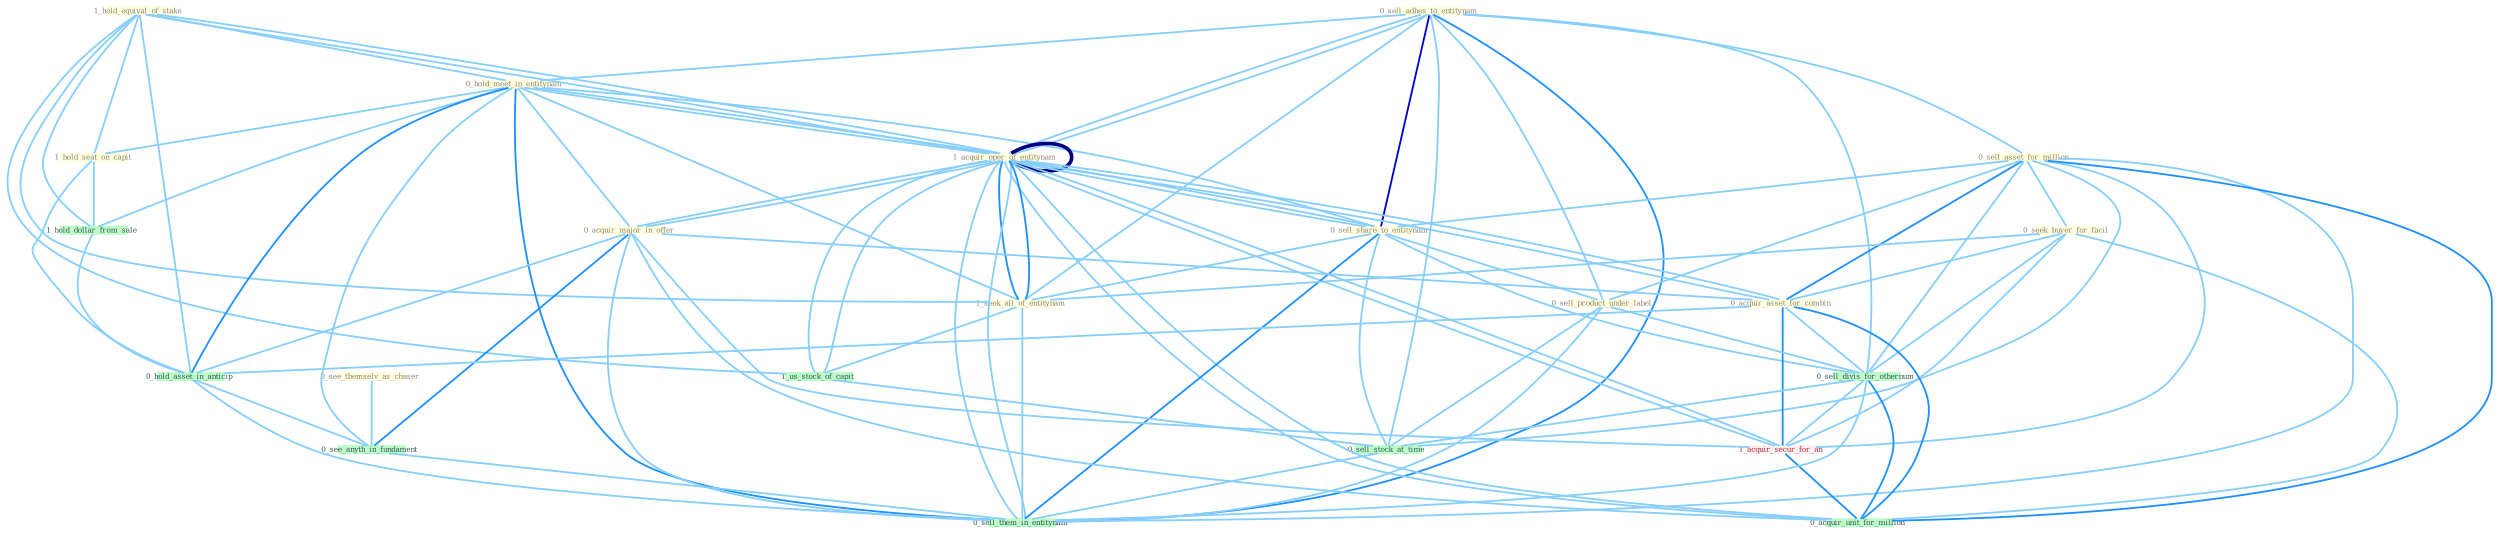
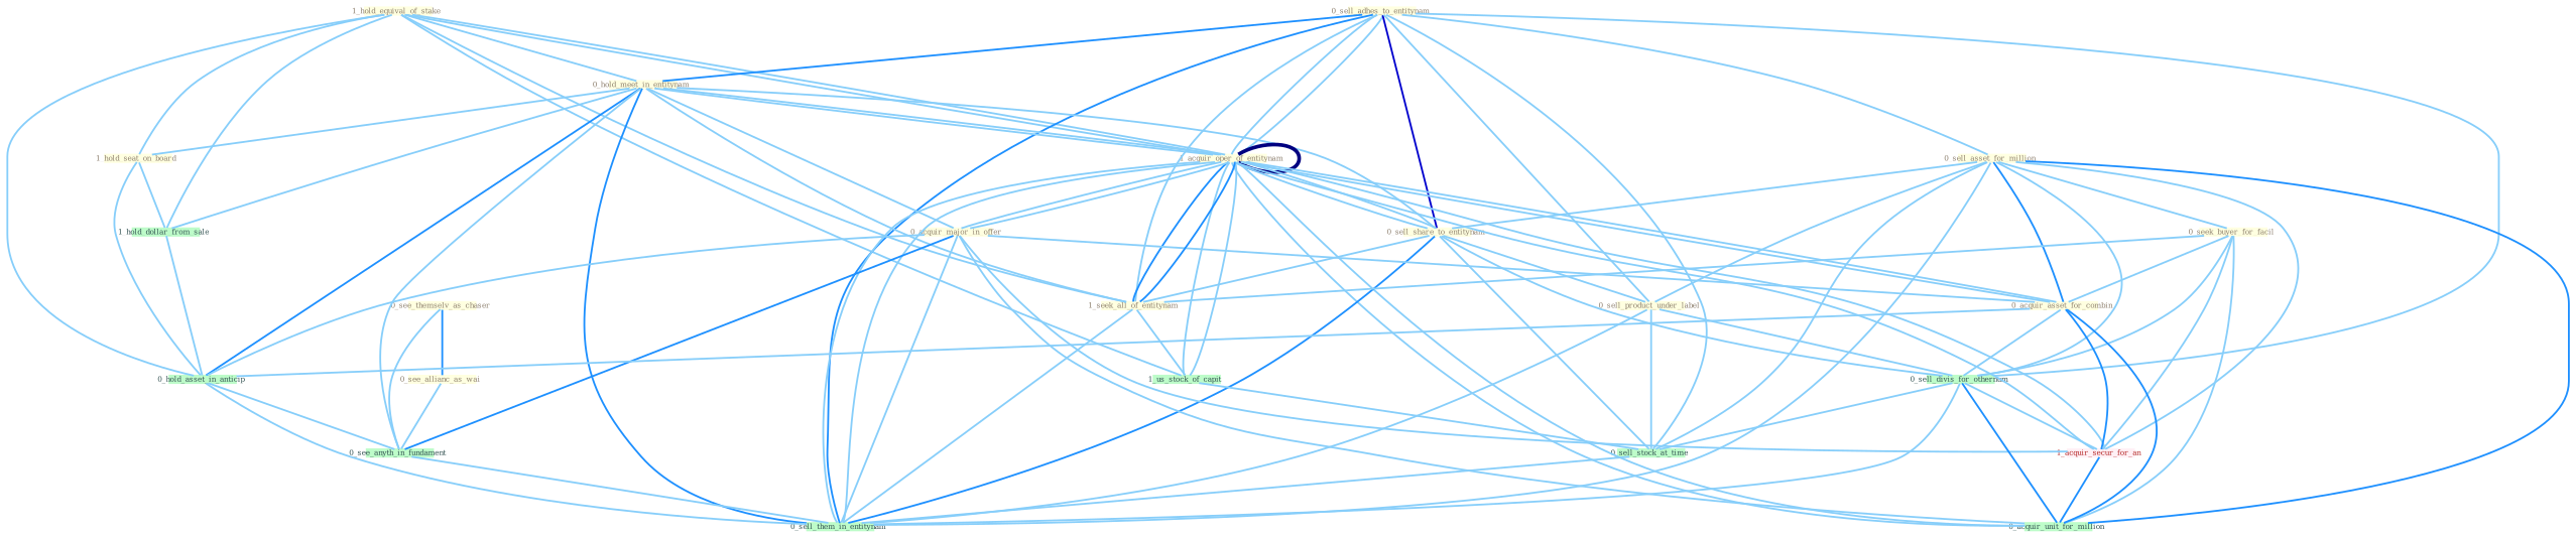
  graph {
    node [color="#ffffe0" fixedsize=true fontcolor="#8b7d6b" fontsize=4 shape=polygon style=filled]
    edge [color="#87cefa" w=1]
    "1_hold_equival_of_stake " [height=.06 width=.5]
    "0_sell_adhes_to_entitynam " [height=.06 width=.5]
    "0_sell_asset_for_million " [height=.06 width=.5]
    "0_see_themselv_as_chaser " [height=.06 width=.5]
    "0_hold_meet_in_entitynam " [height=.06 width=.5]
    "1_acquir_oper_of_entitynam " [height=.06 width=.5]
    "0_sell_share_to_entitynam " [height=.06 width=.5]
-   "1_hold_seat_on_board " [height=.06 width=.5 label="1_hold_seat_on_capit"]
+   "1_hold_seat_on_board " [height=.06 width=.5]
    "0_acquir_major_in_offer " [height=.06 width=.5]
    "0_seek_buyer_for_facil " [height=.06 width=.5]
    "1_seek_all_of_entitynam " [height=.06 width=.5]
    "0_acquir_asset_for_combin " [height=.06 width=.5]
+   "0_see_allianc_as_wai " [height=.06 width=.5]
    "0_sell_product_under_label " [height=.06 width=.5]
    "1_acquir_secur_for_an " [color="#fff0f5" fontcolor="#b22222" height=.06 width=.5]
    "1_us_stock_of_capit " [color="#BDFCC9" fontcolor="#2f4f4f" height=.06 width=.5]
    "1_hold_dollar_from_sale " [color="#BDFCC9" fontcolor="#2f4f4f" height=.06 width=.5]
    "0_hold_asset_in_anticip " [color="#BDFCC9" fontcolor="#2f4f4f" height=.06 width=.5]
    "0_sell_divis_for_othernum " [color="#BDFCC9" fontcolor="#2f4f4f" height=.06 width=.5]
    "0_sell_stock_at_time " [color="#BDFCC9" fontcolor="#2f4f4f" height=.06 width=.5]
    "0_sell_them_in_entitynam " [color="#BDFCC9" fontcolor="#2f4f4f" height=.06 width=.5]
    "0_acquir_unit_for_million " [color="#BDFCC9" fontcolor="#2f4f4f" height=.06 width=.5]
    "0_see_anyth_in_fundament " [color="#BDFCC9" fontcolor="#2f4f4f" height=.06 width=.5]
    subgraph sub_1 {
      "1_hold_equival_of_stake "
      "0_sell_adhes_to_entitynam "
      "0_sell_asset_for_million "
      "0_see_themselv_as_chaser "
      "0_hold_meet_in_entitynam "
      "1_acquir_oper_of_entitynam "
      "0_sell_share_to_entitynam "
      "1_hold_seat_on_board "
      "0_acquir_major_in_offer "
      "0_seek_buyer_for_facil "
      "1_seek_all_of_entitynam "
      "0_acquir_asset_for_combin "
+     "0_see_allianc_as_wai "
      "0_sell_product_under_label "
    }
    subgraph sub_2 {
      "1_acquir_secur_for_an "
    }
    "1_hold_equival_of_stake " -- "0_hold_meet_in_entitynam "
    "1_hold_equival_of_stake " -- "1_acquir_oper_of_entitynam "
    "1_hold_equival_of_stake " -- "1_acquir_oper_of_entitynam "
    "1_hold_equival_of_stake " -- "1_hold_seat_on_board "
    "1_hold_equival_of_stake " -- "1_seek_all_of_entitynam "
    "1_hold_equival_of_stake " -- "1_us_stock_of_capit "
    "1_hold_equival_of_stake " -- "1_hold_dollar_from_sale "
    "1_hold_equival_of_stake " -- "0_hold_asset_in_anticip "
    "0_sell_adhes_to_entitynam " -- "0_sell_asset_for_million "
-   "0_sell_adhes_to_entitynam " -- "0_hold_meet_in_entitynam "
+   "0_sell_adhes_to_entitynam " -- "0_hold_meet_in_entitynam " [color="#1e90ff"]
    "0_sell_adhes_to_entitynam " -- "1_acquir_oper_of_entitynam "
    "0_sell_adhes_to_entitynam " -- "1_acquir_oper_of_entitynam "
    "0_sell_adhes_to_entitynam " -- "0_sell_share_to_entitynam " [color="#0000cd" w=3]
    "0_sell_adhes_to_entitynam " -- "1_seek_all_of_entitynam "
    "0_sell_adhes_to_entitynam " -- "0_sell_product_under_label "
    "0_sell_adhes_to_entitynam " -- "0_sell_divis_for_othernum "
    "0_sell_adhes_to_entitynam " -- "0_sell_stock_at_time "
    "0_sell_adhes_to_entitynam " -- "0_sell_them_in_entitynam " [color="#1e90ff" w=2]
    "0_sell_asset_for_million " -- "0_sell_share_to_entitynam "
    "0_sell_asset_for_million " -- "0_seek_buyer_for_facil "
    "0_sell_asset_for_million " -- "0_acquir_asset_for_combin " [color="#1e90ff" w=2]
    "0_sell_asset_for_million " -- "0_sell_product_under_label "
    "0_sell_asset_for_million " -- "1_acquir_secur_for_an "
    "0_sell_asset_for_million " -- "0_sell_divis_for_othernum " [w=2]
    "0_sell_asset_for_million " -- "0_sell_stock_at_time "
    "0_sell_asset_for_million " -- "0_sell_them_in_entitynam "
    "0_sell_asset_for_million " -- "0_acquir_unit_for_million " [color="#1e90ff" w=2]
+   "0_see_themselv_as_chaser " -- "0_see_allianc_as_wai " [color="#1e90ff" w=2]
    "0_see_themselv_as_chaser " -- "0_see_anyth_in_fundament "
    "0_hold_meet_in_entitynam " -- "1_acquir_oper_of_entitynam "
    "0_hold_meet_in_entitynam " -- "1_acquir_oper_of_entitynam "
    "0_hold_meet_in_entitynam " -- "0_sell_share_to_entitynam "
    "0_hold_meet_in_entitynam " -- "1_hold_seat_on_board "
    "0_hold_meet_in_entitynam " -- "0_acquir_major_in_offer "
    "0_hold_meet_in_entitynam " -- "1_seek_all_of_entitynam "
    "0_hold_meet_in_entitynam " -- "1_hold_dollar_from_sale "
    "0_hold_meet_in_entitynam " -- "0_hold_asset_in_anticip " [color="#1e90ff" w=2]
    "0_hold_meet_in_entitynam " -- "0_sell_them_in_entitynam " [color="#1e90ff" w=2]
    "0_hold_meet_in_entitynam " -- "0_see_anyth_in_fundament "
    "1_acquir_oper_of_entitynam " -- "1_acquir_oper_of_entitynam " [color="#000080" style=bold w=4]
    "1_acquir_oper_of_entitynam " -- "0_sell_share_to_entitynam "
    "1_acquir_oper_of_entitynam " -- "0_acquir_major_in_offer "
    "1_acquir_oper_of_entitynam " -- "1_seek_all_of_entitynam " [color="#1e90ff" w=2]
    "1_acquir_oper_of_entitynam " -- "0_acquir_asset_for_combin "
    "1_acquir_oper_of_entitynam " -- "0_acquir_asset_for_combin "
    "1_acquir_oper_of_entitynam " -- "1_acquir_secur_for_an "
    "1_acquir_oper_of_entitynam " -- "1_acquir_secur_for_an "
    "1_acquir_oper_of_entitynam " -- "1_us_stock_of_capit "
    "1_acquir_oper_of_entitynam " -- "1_us_stock_of_capit "
    "1_acquir_oper_of_entitynam " -- "0_sell_them_in_entitynam "
    "1_acquir_oper_of_entitynam " -- "0_sell_them_in_entitynam "
    "1_acquir_oper_of_entitynam " -- "0_acquir_unit_for_million "
    "1_acquir_oper_of_entitynam " -- "0_acquir_unit_for_million "
    "0_sell_share_to_entitynam " -- "1_acquir_oper_of_entitynam "
    "0_sell_share_to_entitynam " -- "1_seek_all_of_entitynam "
    "0_sell_share_to_entitynam " -- "0_sell_product_under_label "
    "0_sell_share_to_entitynam " -- "0_sell_divis_for_othernum "
    "0_sell_share_to_entitynam " -- "0_sell_stock_at_time "
    "0_sell_share_to_entitynam " -- "0_sell_them_in_entitynam " [color="#1e90ff" w=2]
    "1_hold_seat_on_board " -- "1_hold_dollar_from_sale "
    "1_hold_seat_on_board " -- "0_hold_asset_in_anticip "
    "0_acquir_major_in_offer " -- "1_acquir_oper_of_entitynam "
    "0_acquir_major_in_offer " -- "0_acquir_asset_for_combin "
    "0_acquir_major_in_offer " -- "1_acquir_secur_for_an "
    "0_acquir_major_in_offer " -- "0_hold_asset_in_anticip "
    "0_acquir_major_in_offer " -- "0_sell_them_in_entitynam "
    "0_acquir_major_in_offer " -- "0_acquir_unit_for_million "
    "0_acquir_major_in_offer " -- "0_see_anyth_in_fundament " [color="#1e90ff"]
    "0_seek_buyer_for_facil " -- "1_seek_all_of_entitynam "
    "0_seek_buyer_for_facil " -- "0_acquir_asset_for_combin "
    "0_seek_buyer_for_facil " -- "1_acquir_secur_for_an "
    "0_seek_buyer_for_facil " -- "0_sell_divis_for_othernum "
    "0_seek_buyer_for_facil " -- "0_acquir_unit_for_million "
    "1_seek_all_of_entitynam " -- "1_acquir_oper_of_entitynam " [color="#1e90ff" w=2]
    "1_seek_all_of_entitynam " -- "1_us_stock_of_capit "
    "1_seek_all_of_entitynam " -- "0_sell_them_in_entitynam "
    "0_acquir_asset_for_combin " -- "1_acquir_secur_for_an " [color="#1e90ff" w=2]
    "0_acquir_asset_for_combin " -- "0_hold_asset_in_anticip "
    "0_acquir_asset_for_combin " -- "0_sell_divis_for_othernum "
    "0_acquir_asset_for_combin " -- "0_acquir_unit_for_million " [color="#1e90ff" w=2]
+   "0_see_allianc_as_wai " -- "0_see_anyth_in_fundament "
    "0_sell_product_under_label " -- "0_sell_divis_for_othernum "
    "0_sell_product_under_label " -- "0_sell_stock_at_time "
    "0_sell_product_under_label " -- "0_sell_them_in_entitynam "
    "1_acquir_secur_for_an " -- "0_acquir_unit_for_million " [color="#1e90ff" w=2]
    "1_us_stock_of_capit " -- "0_sell_stock_at_time "
    "1_hold_dollar_from_sale " -- "0_hold_asset_in_anticip "
    "0_hold_asset_in_anticip " -- "0_sell_them_in_entitynam "
    "0_hold_asset_in_anticip " -- "0_see_anyth_in_fundament "
    "0_sell_divis_for_othernum " -- "1_acquir_secur_for_an "
    "0_sell_divis_for_othernum " -- "0_sell_stock_at_time "
    "0_sell_divis_for_othernum " -- "0_sell_them_in_entitynam "
    "0_sell_divis_for_othernum " -- "0_acquir_unit_for_million " [color="#1e90ff"]
    "0_sell_stock_at_time " -- "0_sell_them_in_entitynam "
    "0_see_anyth_in_fundament " -- "0_sell_them_in_entitynam "
  }
